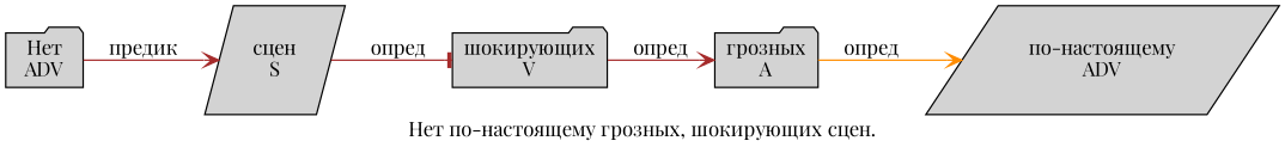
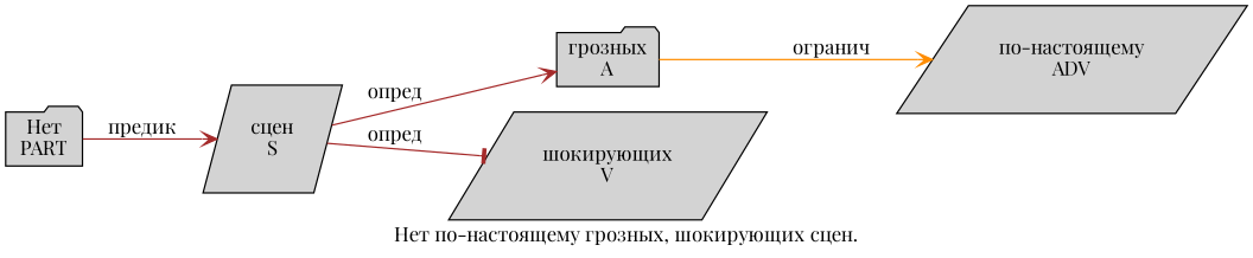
  digraph {
    fontname="Playfair Display"
    label="Нет по-настоящему грозных, шокирующих сцен."
    rankdir=LR
    node [fillcolor=lightgray fontname="Playfair Display" penwidth=1 shape=folder style=filled]
    edge [arrowhead=vee color=brown fontname="Playfair Display"]
-   n1 [label="Нет\nADV"]
+   n1 [label="Нет\nPART"]
    n2 [label="сцен\nS" shape=parallelogram]
    n3 [label="грозных\nA"]
-   n4 [label="шокирующих\nV"]
+   n4 [label="шокирующих\nV" shape=parallelogram]
    n5 [label="по-настоящему\nADV" shape=parallelogram]
    n1 -> n2 [label="предик"]
-   n4 -> n3 [label="опред"]
+   n2 -> n3 [label="опред"]
    n2 -> n4 [arrowhead=tee label="опред"]
-   n3 -> n5 [color=darkorange label="опред"]
+   n3 -> n5 [color=darkorange label="огранич"]
  }
